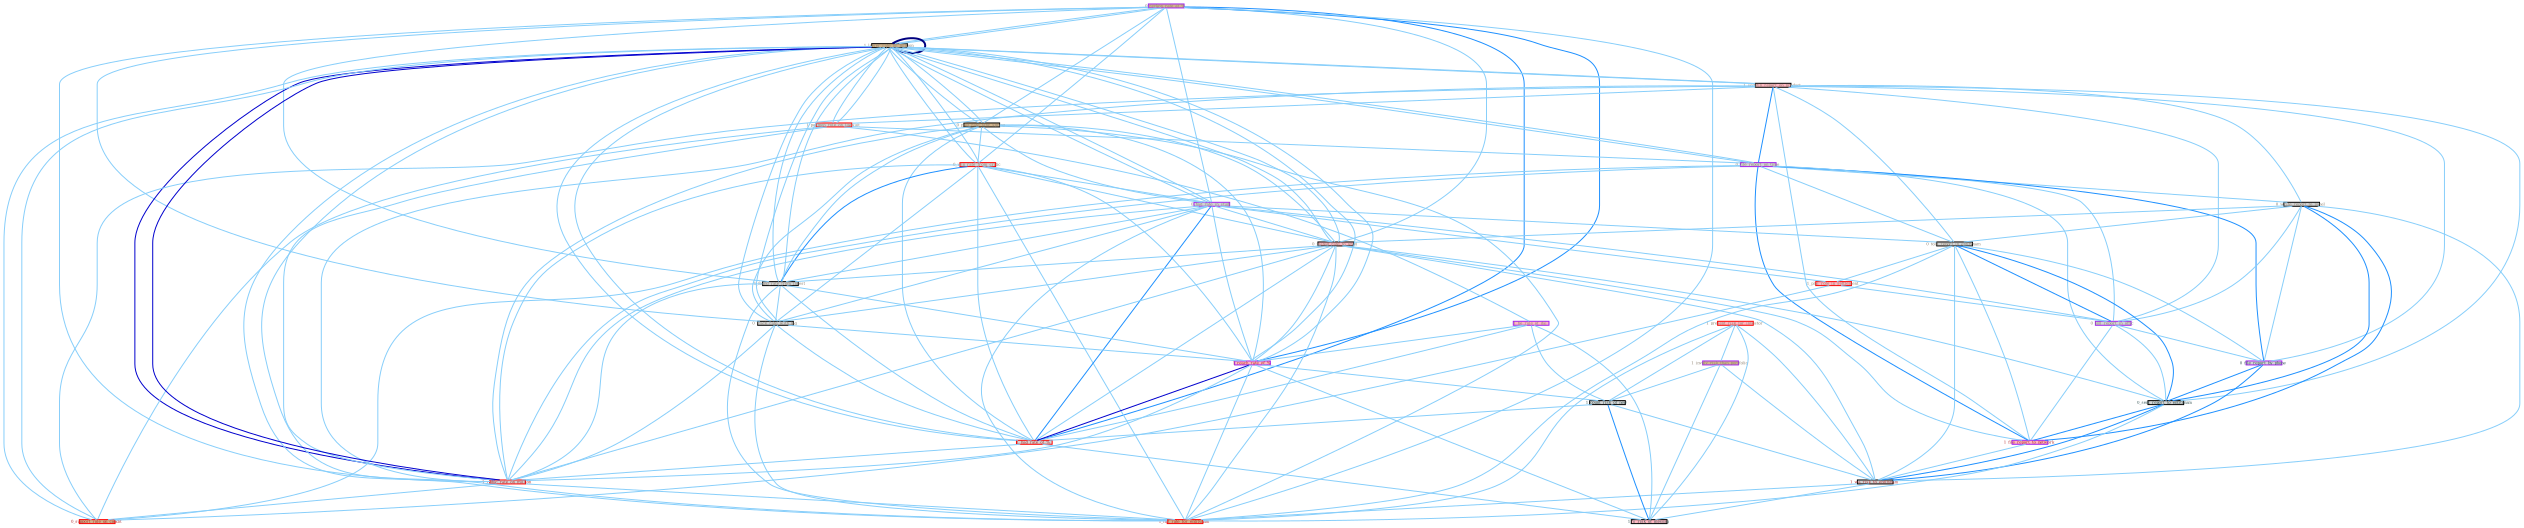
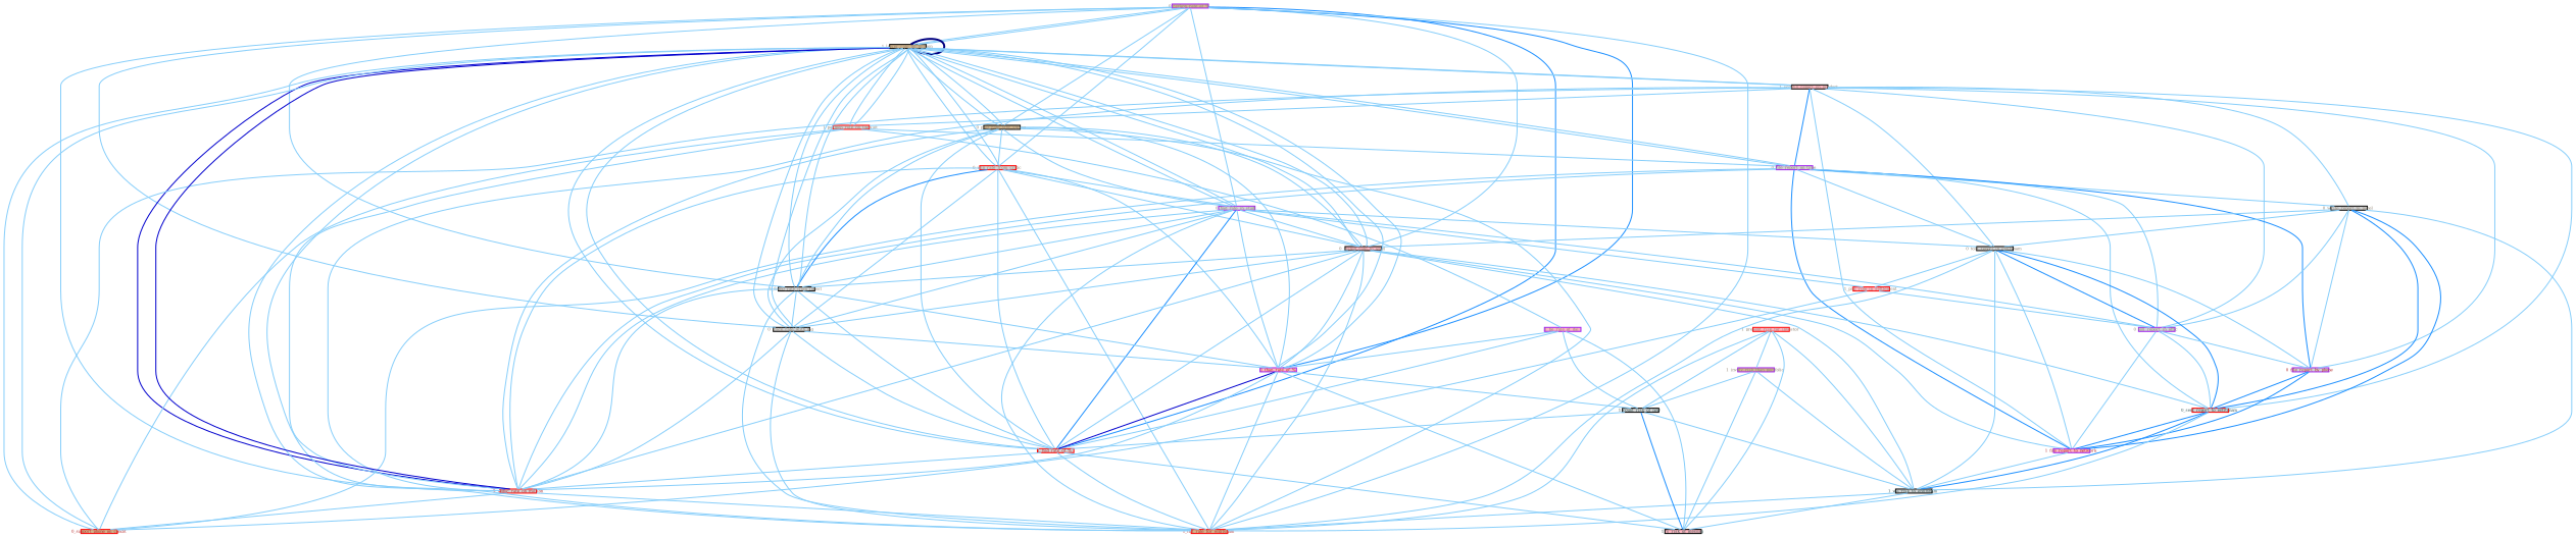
  graph {
    node [color=black fillcolor=lightgrey fixedsize=true fontcolor="#8b7d6b" fontsize=4 shape=polygon style=filled]
    edge [color="#87cefa" w=1]
    "0_reckon_rate_at_% " [color=purple fillcolor=tan height=.06 width=.5]
    "1_lower_rate_on_million " [fillcolor=tan height=.06 width=.5]
    "1_scrutin_report_on_product " [fillcolor=lightpink height=.06 width=.5]
    "1_postpon_rule_on_lawsuit " [color=red height=.06 width=.5]
    "1_present_risk_for_investor " [color=red fillcolor=lightpink height=.06 width=.5]
    "0_post_rate_sinc_spring " [fillcolor=tan height=.06 width=.5]
    "1_be_rule_of_dai " [color=purple fillcolor=lightpink height=.06 width=.5]
    "1_involv_risk_than_portfolio " [color=purple fillcolor=tan height=.06 width=.5]
    "0_file_report_on_time " [color=purple height=.06 width=.5]
    "0_win_rate_from_critic " [color=red height=.06 width=.5]
    "0_write_report_to_panel " [height=.06 width=.5]
    "0_had_rate_in_studi " [color=purple height=.06 width=.5]
    "0_manag_rate_to_level " [fillcolor=lightpink height=.06 width=.5]
    "1_found_rate_from_invest " [height=.06 width=.5]
    "0_told_report_in_entitynam " [height=.06 width=.5]
    "1_plai_role_in_settlement " [color=red fillcolor=lightpink height=.06 width=.5]
    "0_tell_report_in_offic " [color=purple height=.06 width=.5]
    "0_track_rate_with_lag " [height=.06 width=.5]
-   "1_reach_rate_of_% " [color=purple fillcolor=lightpink fontcolor="#b22222" height=.06 width=.5]
+   "1_reach_rate_of_% " [color=purple fillcolor=lightpink fontcolor="#b22222" height=.06 width=.5 label="1_than_rate_of_%"]
    "1_had_rate_of_% " [color=red fontcolor="#b22222" height=.06 width=.5]
    "1_file_report_to_network " [color=purple fillcolor=lightpink fontcolor="#b22222" height=.06 width=.5]
-   "1_reduc_rate_on_million " [color=red fontcolor="#b22222" height=.06 width=.5]
-   "1_wa_risk_to_entitynam " [fontcolor="#b22222" height=.06 width=.5]
-   "0_support_role_on_condit " [color=red fillcolor=tan fontcolor="#b22222" height=.06 width=.5]
+   "1_reduc_rate_on_million " [color=red fontcolor="#b22222" height=.06 width=.5 label="9_reduc_rate_on_million"]
+   "1_wa_risk_to_entitynam " [fontcolor="#2f4f4f" height=.06 width=.5]
+   "0_support_role_on_condit " [color=red fillcolor=tan fontcolor="#b22222" height=.06 width=.5 label="0_support_phone_on_condit"]
    "1_lift_rate_for_entitynam " [color=red fillcolor=tan fontcolor="#b22222" height=.06 width=.5]
-   "0_file_report_by_phone " [color=purple fontcolor="#2f4f4f" height=.06 width=.5]
-   "0_sent_report_to_entitynam " [fontcolor="#2f4f4f" height=.06 width=.5]
+   "0_file_report_by_phone " [color=purple fontcolor="#b22222" height=.06 width=.5]
+   "0_sent_report_to_entitynam " [color=red fontcolor="#2f4f4f" height=.06 width=.5]
    "1_count_risk_of_new " [fontcolor="#2f4f4f" height=.06 width=.5]
    "1_'s_risk_of_messag " [fillcolor=lightpink fontcolor="#2f4f4f" height=.06 width=.5]
    subgraph sub_1 {
      "0_reckon_rate_at_% "
      "1_lower_rate_on_million "
      "1_scrutin_report_on_product "
      "1_postpon_rule_on_lawsuit "
      "1_present_risk_for_investor "
      "0_post_rate_sinc_spring "
      "1_be_rule_of_dai "
      "1_involv_risk_than_portfolio "
      "0_file_report_on_time "
      "0_win_rate_from_critic "
      "0_write_report_to_panel "
      "0_had_rate_in_studi "
      "0_manag_rate_to_level "
      "1_found_rate_from_invest "
      "0_told_report_in_entitynam "
      "1_plai_role_in_settlement "
      "0_tell_report_in_offic "
      "0_track_rate_with_lag "
    }
    subgraph sub_2 {
      "1_lower_rate_on_million "
      "1_reach_rate_of_% "
      "1_had_rate_of_% "
      "1_file_report_to_network "
      "1_reduc_rate_on_million "
      "1_wa_risk_to_entitynam "
      "0_support_role_on_condit "
      "1_lift_rate_for_entitynam "
    }
    "0_reckon_rate_at_% " -- "1_lower_rate_on_million "
    "0_reckon_rate_at_% " -- "1_lower_rate_on_million "
    "0_reckon_rate_at_% " -- "0_post_rate_sinc_spring "
    "0_reckon_rate_at_% " -- "0_win_rate_from_critic "
    "0_reckon_rate_at_% " -- "0_had_rate_in_studi "
    "0_reckon_rate_at_% " -- "0_manag_rate_to_level "
    "0_reckon_rate_at_% " -- "1_found_rate_from_invest "
    "0_reckon_rate_at_% " -- "0_track_rate_with_lag "
    "0_reckon_rate_at_% " -- "1_reach_rate_of_% " [color="#1e90ff" w=2]
    "0_reckon_rate_at_% " -- "1_had_rate_of_% " [color="#1e90ff" w=2]
    "0_reckon_rate_at_% " -- "1_reduc_rate_on_million "
    "0_reckon_rate_at_% " -- "1_lift_rate_for_entitynam "
    "1_lower_rate_on_million " -- "1_lower_rate_on_million " [color="#000080" style=bold w=4]
    "1_lower_rate_on_million " -- "1_scrutin_report_on_product "
    "1_lower_rate_on_million " -- "1_postpon_rule_on_lawsuit "
    "1_lower_rate_on_million " -- "0_post_rate_sinc_spring "
    "1_lower_rate_on_million " -- "0_file_report_on_time "
    "1_lower_rate_on_million " -- "0_win_rate_from_critic "
    "1_lower_rate_on_million " -- "0_had_rate_in_studi "
    "1_lower_rate_on_million " -- "0_manag_rate_to_level "
    "1_lower_rate_on_million " -- "1_found_rate_from_invest "
    "1_lower_rate_on_million " -- "0_track_rate_with_lag "
    "1_lower_rate_on_million " -- "1_reach_rate_of_% "
    "1_lower_rate_on_million " -- "1_had_rate_of_% "
    "1_lower_rate_on_million " -- "1_reduc_rate_on_million " [color="#0000cd" w=3]
    "1_lower_rate_on_million " -- "0_support_role_on_condit "
    "1_lower_rate_on_million " -- "1_lift_rate_for_entitynam "
    "1_lower_rate_on_million " -- "1_lift_rate_for_entitynam "
    "1_scrutin_report_on_product " -- "1_lower_rate_on_million "
    "1_scrutin_report_on_product " -- "1_postpon_rule_on_lawsuit "
    "1_scrutin_report_on_product " -- "0_file_report_on_time " [color="#1e90ff" w=2]
    "1_scrutin_report_on_product " -- "0_write_report_to_panel "
    "1_scrutin_report_on_product " -- "0_told_report_in_entitynam "
    "1_scrutin_report_on_product " -- "0_tell_report_in_offic "
    "1_scrutin_report_on_product " -- "1_file_report_to_network "
    "1_scrutin_report_on_product " -- "1_reduc_rate_on_million "
    "1_scrutin_report_on_product " -- "0_support_role_on_condit "
    "1_scrutin_report_on_product " -- "0_file_report_by_phone "
    "1_scrutin_report_on_product " -- "0_sent_report_to_entitynam "
    "1_postpon_rule_on_lawsuit " -- "1_lower_rate_on_million "
    "1_postpon_rule_on_lawsuit " -- "1_be_rule_of_dai "
    "1_postpon_rule_on_lawsuit " -- "0_file_report_on_time "
    "1_postpon_rule_on_lawsuit " -- "1_reduc_rate_on_million "
    "1_postpon_rule_on_lawsuit " -- "0_support_role_on_condit "
    "1_present_risk_for_investor " -- "1_involv_risk_than_portfolio "
    "1_present_risk_for_investor " -- "1_wa_risk_to_entitynam "
    "1_present_risk_for_investor " -- "1_lift_rate_for_entitynam "
    "1_present_risk_for_investor " -- "1_count_risk_of_new "
    "1_present_risk_for_investor " -- "1_'s_risk_of_messag "
    "0_post_rate_sinc_spring " -- "1_lower_rate_on_million "
    "0_post_rate_sinc_spring " -- "0_win_rate_from_critic "
    "0_post_rate_sinc_spring " -- "0_had_rate_in_studi "
    "0_post_rate_sinc_spring " -- "0_manag_rate_to_level "
    "0_post_rate_sinc_spring " -- "1_found_rate_from_invest "
    "0_post_rate_sinc_spring " -- "0_track_rate_with_lag "
    "0_post_rate_sinc_spring " -- "1_reach_rate_of_% "
    "0_post_rate_sinc_spring " -- "1_had_rate_of_% "
    "0_post_rate_sinc_spring " -- "1_reduc_rate_on_million "
    "0_post_rate_sinc_spring " -- "1_lift_rate_for_entitynam "
    "1_be_rule_of_dai " -- "1_reach_rate_of_% "
    "1_be_rule_of_dai " -- "1_had_rate_of_% "
    "1_be_rule_of_dai " -- "1_count_risk_of_new "
    "1_be_rule_of_dai " -- "1_'s_risk_of_messag "
    "1_involv_risk_than_portfolio " -- "1_wa_risk_to_entitynam "
    "1_involv_risk_than_portfolio " -- "1_count_risk_of_new "
    "1_involv_risk_than_portfolio " -- "1_'s_risk_of_messag "
    "0_file_report_on_time " -- "1_lower_rate_on_million "
    "0_file_report_on_time " -- "0_write_report_to_panel "
    "0_file_report_on_time " -- "0_told_report_in_entitynam "
    "0_file_report_on_time " -- "0_tell_report_in_offic "
    "0_file_report_on_time " -- "1_file_report_to_network " [color="#1e90ff" w=2]
    "0_file_report_on_time " -- "1_reduc_rate_on_million "
    "0_file_report_on_time " -- "0_support_role_on_condit "
    "0_file_report_on_time " -- "0_file_report_by_phone " [color="#1e90ff" w=2]
    "0_file_report_on_time " -- "0_sent_report_to_entitynam "
    "0_win_rate_from_critic " -- "1_lower_rate_on_million "
    "0_win_rate_from_critic " -- "0_had_rate_in_studi "
    "0_win_rate_from_critic " -- "0_manag_rate_to_level "
    "0_win_rate_from_critic " -- "1_found_rate_from_invest " [color="#1e90ff" w=2]
    "0_win_rate_from_critic " -- "0_track_rate_with_lag "
    "0_win_rate_from_critic " -- "1_reach_rate_of_% "
    "0_win_rate_from_critic " -- "1_had_rate_of_% "
    "0_win_rate_from_critic " -- "1_reduc_rate_on_million "
    "0_win_rate_from_critic " -- "1_lift_rate_for_entitynam "
    "0_write_report_to_panel " -- "0_manag_rate_to_level "
    "0_write_report_to_panel " -- "0_told_report_in_entitynam "
    "0_write_report_to_panel " -- "0_tell_report_in_offic "
    "0_write_report_to_panel " -- "1_file_report_to_network " [color="#1e90ff" w=2]
    "0_write_report_to_panel " -- "1_wa_risk_to_entitynam "
    "0_write_report_to_panel " -- "0_file_report_by_phone "
    "0_write_report_to_panel " -- "0_sent_report_to_entitynam " [color="#1e90ff" w=2]
    "0_had_rate_in_studi " -- "1_lower_rate_on_million "
    "0_had_rate_in_studi " -- "0_manag_rate_to_level "
    "0_had_rate_in_studi " -- "1_found_rate_from_invest "
    "0_had_rate_in_studi " -- "0_told_report_in_entitynam "
    "0_had_rate_in_studi " -- "1_plai_role_in_settlement "
    "0_had_rate_in_studi " -- "0_tell_report_in_offic "
    "0_had_rate_in_studi " -- "0_track_rate_with_lag "
    "0_had_rate_in_studi " -- "1_reach_rate_of_% "
    "0_had_rate_in_studi " -- "1_had_rate_of_% " [color="#1e90ff" w=2]
    "0_had_rate_in_studi " -- "1_reduc_rate_on_million "
    "0_had_rate_in_studi " -- "1_lift_rate_for_entitynam "
    "0_manag_rate_to_level " -- "1_lower_rate_on_million "
    "0_manag_rate_to_level " -- "1_found_rate_from_invest "
    "0_manag_rate_to_level " -- "0_track_rate_with_lag "
    "0_manag_rate_to_level " -- "1_reach_rate_of_% "
    "0_manag_rate_to_level " -- "1_had_rate_of_% "
    "0_manag_rate_to_level " -- "1_file_report_to_network "
    "0_manag_rate_to_level " -- "1_reduc_rate_on_million "
    "0_manag_rate_to_level " -- "1_wa_risk_to_entitynam "
    "0_manag_rate_to_level " -- "1_lift_rate_for_entitynam "
    "0_manag_rate_to_level " -- "0_sent_report_to_entitynam "
    "1_found_rate_from_invest " -- "1_lower_rate_on_million "
    "1_found_rate_from_invest " -- "0_track_rate_with_lag "
    "1_found_rate_from_invest " -- "1_reach_rate_of_% "
    "1_found_rate_from_invest " -- "1_had_rate_of_% "
    "1_found_rate_from_invest " -- "1_reduc_rate_on_million "
    "1_found_rate_from_invest " -- "1_lift_rate_for_entitynam "
    "0_told_report_in_entitynam " -- "1_plai_role_in_settlement "
    "0_told_report_in_entitynam " -- "0_tell_report_in_offic " [color="#1e90ff" w=2]
    "0_told_report_in_entitynam " -- "1_file_report_to_network "
    "0_told_report_in_entitynam " -- "1_wa_risk_to_entitynam "
    "0_told_report_in_entitynam " -- "1_lift_rate_for_entitynam "
    "0_told_report_in_entitynam " -- "0_file_report_by_phone "
    "0_told_report_in_entitynam " -- "0_sent_report_to_entitynam " [color="#1e90ff" w=2]
    "1_plai_role_in_settlement " -- "0_tell_report_in_offic "
    "1_plai_role_in_settlement " -- "0_support_role_on_condit "
    "0_tell_report_in_offic " -- "1_file_report_to_network "
    "0_tell_report_in_offic " -- "0_file_report_by_phone "
    "0_tell_report_in_offic " -- "0_sent_report_to_entitynam "
    "0_track_rate_with_lag " -- "1_lower_rate_on_million "
    "0_track_rate_with_lag " -- "1_reach_rate_of_% "
    "0_track_rate_with_lag " -- "1_had_rate_of_% "
    "0_track_rate_with_lag " -- "1_reduc_rate_on_million "
    "0_track_rate_with_lag " -- "1_lift_rate_for_entitynam "
    "1_reach_rate_of_% " -- "1_lower_rate_on_million "
    "1_reach_rate_of_% " -- "1_had_rate_of_% " [color="#0000cd" w=3]
    "1_reach_rate_of_% " -- "1_reduc_rate_on_million "
    "1_reach_rate_of_% " -- "1_lift_rate_for_entitynam "
    "1_reach_rate_of_% " -- "1_count_risk_of_new "
    "1_reach_rate_of_% " -- "1_'s_risk_of_messag "
    "1_had_rate_of_% " -- "1_lower_rate_on_million "
    "1_had_rate_of_% " -- "1_reduc_rate_on_million "
+   "1_had_rate_of_% " -- "1_lift_rate_for_entitynam "
    "1_had_rate_of_% " -- "1_'s_risk_of_messag "
    "1_file_report_to_network " -- "1_wa_risk_to_entitynam "
    "1_reduc_rate_on_million " -- "1_lower_rate_on_million " [color="#0000cd" w=3]
    "1_reduc_rate_on_million " -- "0_support_role_on_condit "
    "1_reduc_rate_on_million " -- "1_lift_rate_for_entitynam "
    "1_wa_risk_to_entitynam " -- "1_lift_rate_for_entitynam "
    "1_wa_risk_to_entitynam " -- "1_'s_risk_of_messag "
    "0_support_role_on_condit " -- "1_lower_rate_on_million "
-   "0_file_report_by_phone " -- "1_wa_risk_to_entitynam " [color="#1e90ff" w=2]
+   "0_file_report_by_phone " -- "1_file_report_to_network " [color="#1e90ff" w=2]
    "0_file_report_by_phone " -- "0_sent_report_to_entitynam " [color="#1e90ff"]
    "0_sent_report_to_entitynam " -- "1_file_report_to_network " [color="#1e90ff" w=2]
    "0_sent_report_to_entitynam " -- "1_wa_risk_to_entitynam " [color="#1e90ff" w=2]
    "0_sent_report_to_entitynam " -- "1_lift_rate_for_entitynam "
    "1_count_risk_of_new " -- "1_had_rate_of_% "
    "1_count_risk_of_new " -- "1_wa_risk_to_entitynam "
    "1_count_risk_of_new " -- "1_'s_risk_of_messag " [color="#1e90ff" w=2]
  }
